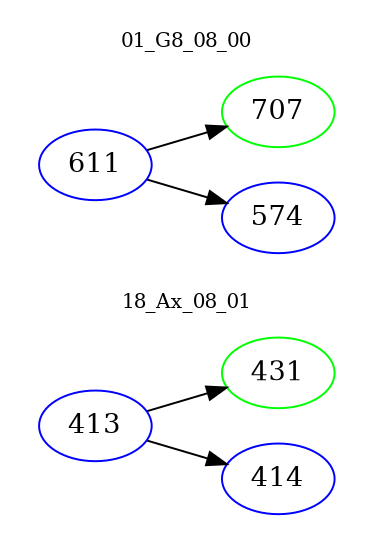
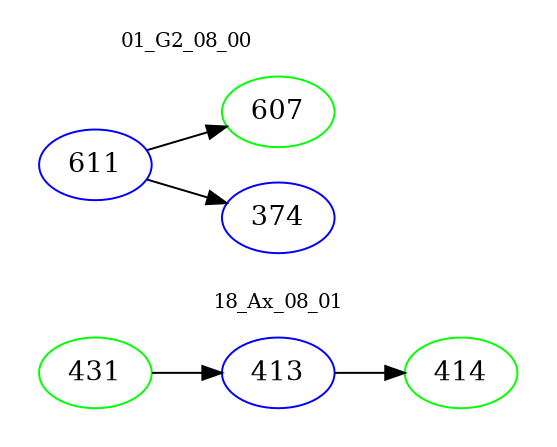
  digraph {
    rankdir=LR
    node [color=blue]
    edge [color=black]
    n1 [label=413]
-   n2 [label=414]
+   n2 [color=green label=414]
    n3 [color=green label=431]
    n4 [label=611]
-   n5 [label=574]
-   n6 [color=green label=707]
+   n5 [label=374]
+   n6 [color=green label=607]
    subgraph cluster_1 {
      color=white
      fontsize=10
      label="18_Ax_08_01"
      n1
      n2
      n3
    }
    subgraph cluster_2 {
      color=white
      fontsize=10
-     label="01_G8_08_00"
+     label="01_G2_08_00"
      n4
      n5
      n6
    }
    n1 -> n2
-   n1 -> n3
+   n3 -> n1
    n4 -> n5
    n4 -> n6
  }
